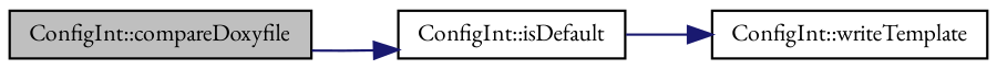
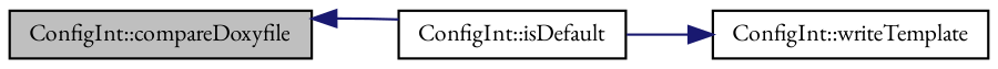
  digraph {
    fontname="EB Garamond"
    rankdir=LR
    node [color=black fillcolor=white fontname="EB Garamond" fontsize=10 shape=record style=filled]
    edge [color=midnightblue fontname="EB Garamond" fontsize=10 labelfontname=Helvetica labelfontsize=10 style=solid]
    n1 [fillcolor=grey75 fontcolor=black height=0.2 label="ConfigInt::compareDoxyfile" width=0.4]
    n2 [height=0.2 label="ConfigInt::isDefault" width=0.4]
    n3 [height=0.2 label="ConfigInt::writeTemplate" width=0.4]
-   n1 -> n2
+   n2 -> n1
    n2 -> n3
  }
